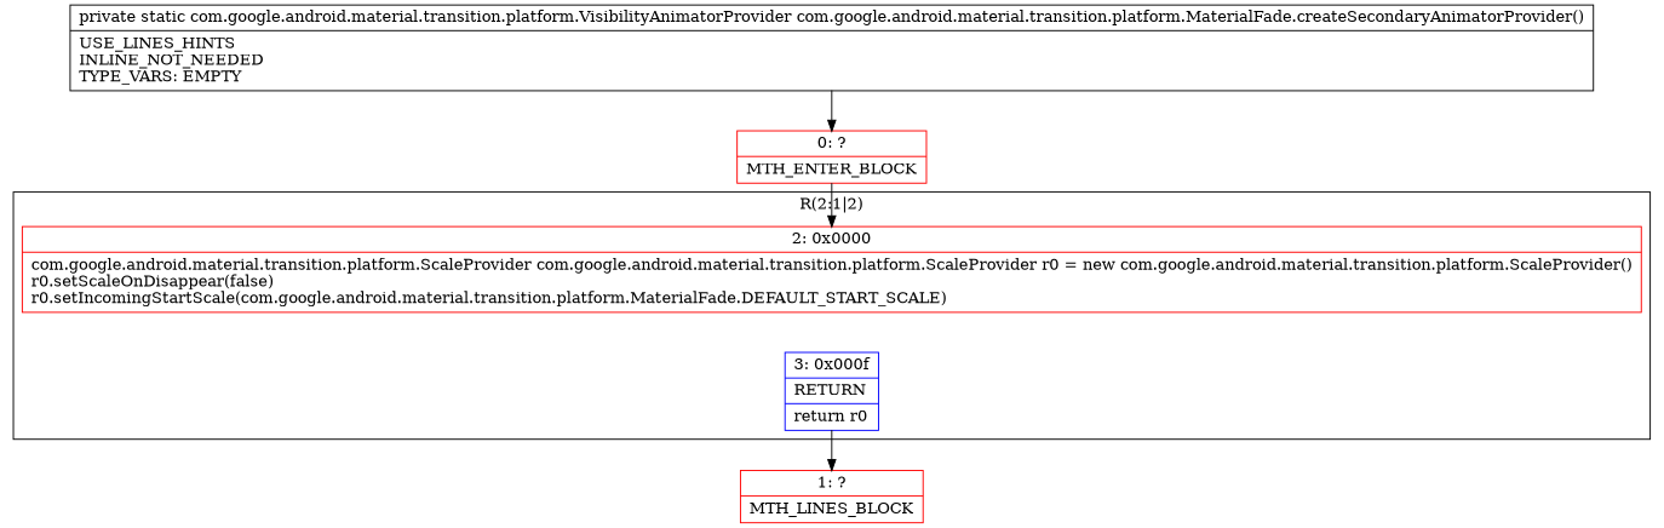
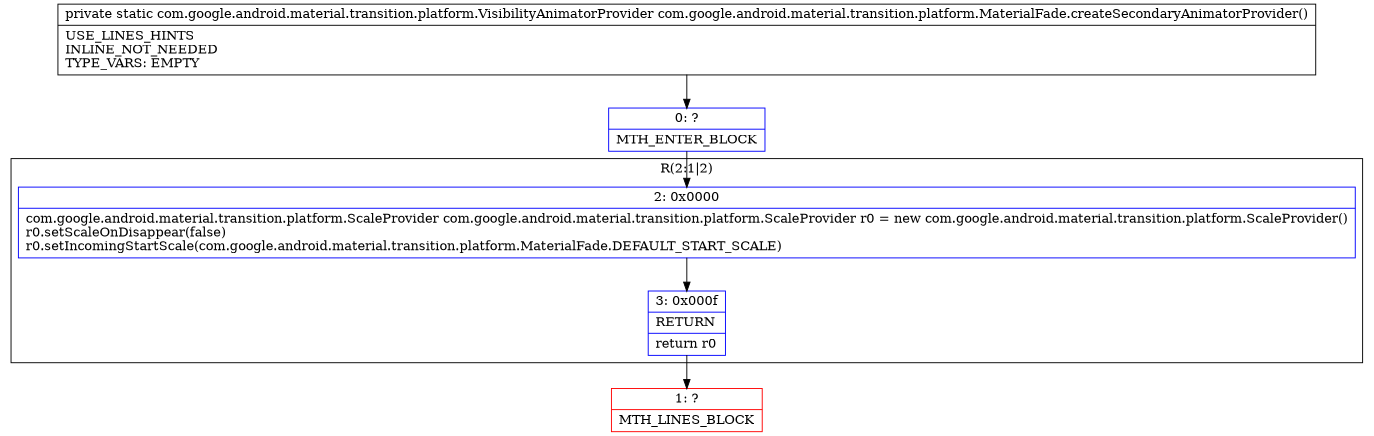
  digraph {
    node [color=blue shape=record]
-   n1 [color=red label="{2\:\ 0x0000|com.google.android.material.transition.platform.ScaleProvider com.google.android.material.transition.platform.ScaleProvider r0 = new com.google.android.material.transition.platform.ScaleProvider()\lr0.setScaleOnDisappear(false)\lr0.setIncomingStartScale(com.google.android.material.transition.platform.MaterialFade.DEFAULT_START_SCALE)\l}"]
+   n1 [label="{2\:\ 0x0000|com.google.android.material.transition.platform.ScaleProvider com.google.android.material.transition.platform.ScaleProvider r0 = new com.google.android.material.transition.platform.ScaleProvider()\lr0.setScaleOnDisappear(false)\lr0.setIncomingStartScale(com.google.android.material.transition.platform.MaterialFade.DEFAULT_START_SCALE)\l}"]
    n2 [label="{3\:\ 0x000f|RETURN\l|return r0\l}"]
    n3 [color=red label="{1\:\ ?|MTH_LINES_BLOCK\l}"]
-   n4 [color=red label="{0\:\ ?|MTH_ENTER_BLOCK\l}"]
+   n4 [label="{0\:\ ?|MTH_ENTER_BLOCK\l}"]
    n5 [label="{private static com.google.android.material.transition.platform.VisibilityAnimatorProvider com.google.android.material.transition.platform.MaterialFade.createSecondaryAnimatorProvider()  | USE_LINES_HINTS\lINLINE_NOT_NEEDED\lTYPE_VARS: EMPTY\l}" color=""]
    subgraph cluster_1 {
      label="R(2:1|2)"
      n1
      n2
    }
+   n1 -> n2
    n2 -> n3
    n4 -> n1
    n5 -> n4
  }
